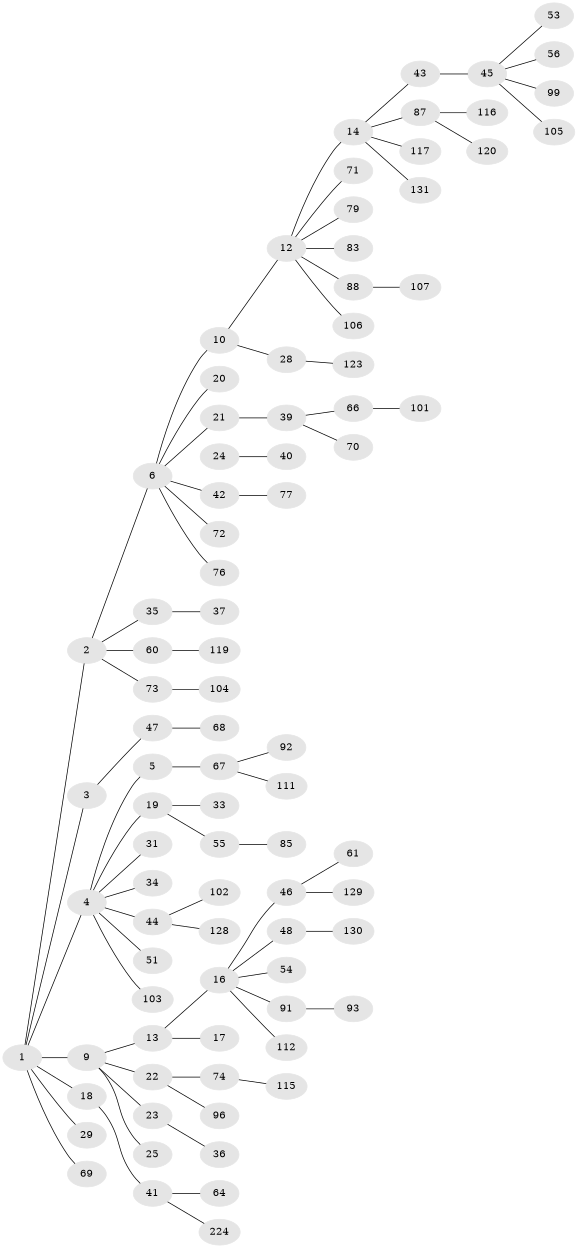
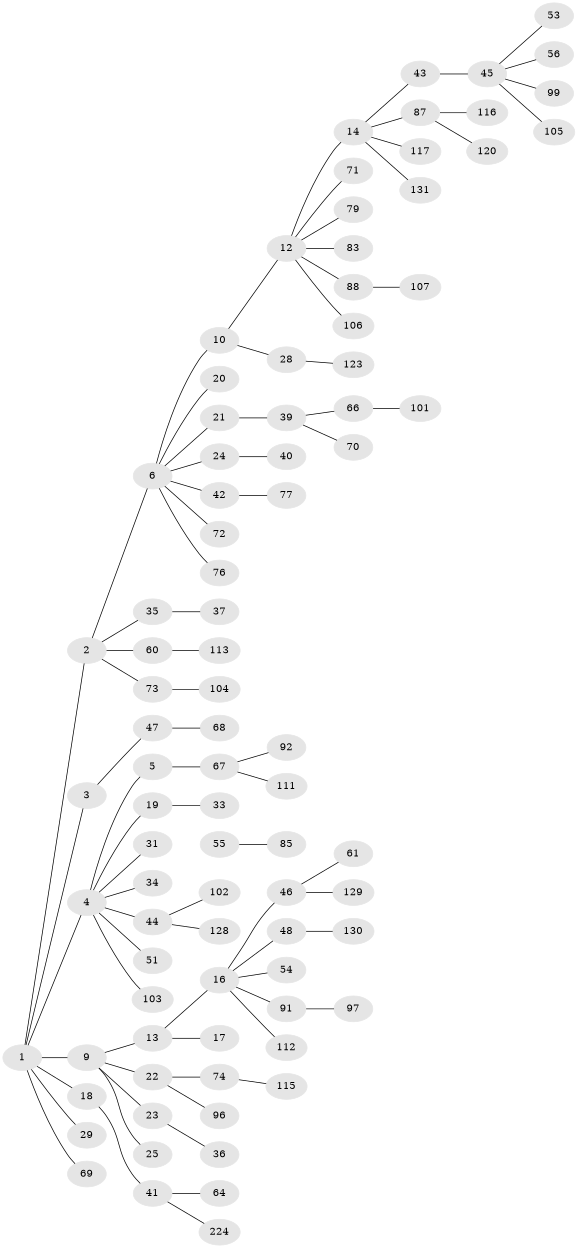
  graph {
    rankdir=LR
    node [color=gray90 style=filled]
    1 [super="+7"]
    2 [super="+57"]
    3 [super="+11"]
    4 [super="+27"]
    9 [super="+114"]
    18 [super="+38"]
    29 [super="+30"]
    69
    6 [super="+8"]
    35
    60 [super="+98"]
    73 [super="+125"]
    47
    5
    19 [super="+63"]
    31 [super="+80"]
    34 [super="+50"]
    44 [super="+58"]
    51
    103 [super="+126"]
    13 [super="+15"]
    22 [super="+90"]
    23
    25
    41 [super="+49"]
    10
    20
    21
    24
    42
    72
    76
    37
-   119
+   119 [label=113]
    104 [super="+127"]
    68
    67 [super="+94"]
    33
    55 [super="+122"]
    102
    128
    92
    111
    12 [super="+75"]
    28 [super="+109"]
    39 [super="+65"]
    40 [super="+82"]
    77 [super="+95"]
    16 [super="+32"]
    17
    74 [super="+108"]
    96
    36
    14 [super="+26"]
    71
    79
    83 [super="+86"]
    88 [super="+89"]
    106
    123
    43 [super="+52"]
    87 [super="+110"]
    117
    131
    107
    46 [super="+62"]
    48 [super="+84"]
    54 [super="+118"]
    91
    112
    45 [super="+81"]
    116
    120
    61
    129
    130
-   97 [super="+100" label=93]
+   97 [super="+100"]
    64
    n79 [label=224]
    85
    66 [super="+78"]
    70
    115
    101 [super="+121"]
    53 [super="+113"]
    56 [super="+59"]
    99
    105
    1 -- 2
    1 -- 3
    1 -- 4
    1 -- 9
    1 -- 18
    1 -- 29
    1 -- 69
    2 -- 6
    2 -- 35
    2 -- 60
    2 -- 73
    3 -- 47
    4 -- 5
    4 -- 19
    4 -- 31
    4 -- 34
    4 -- 44
    4 -- 51
    4 -- 103
    9 -- 13
    9 -- 22
    9 -- 23
    9 -- 25
    18 -- 41
    6 -- 10
    6 -- 20
    6 -- 21
+   6 -- 24
    6 -- 42
    6 -- 72
    6 -- 76
    35 -- 37
    60 -- 119
    73 -- 104
    47 -- 68
    5 -- 67
    19 -- 33
-   19 -- 55
    44 -- 102
    44 -- 128
    13 -- 16
    13 -- 17
    22 -- 74
    22 -- 96
    23 -- 36
    41 -- 64
    41 -- n79
    10 -- 12
    10 -- 28
    21 -- 39
    24 -- 40
    42 -- 77
    67 -- 92
    67 -- 111
    55 -- 85
    12 -- 14
    12 -- 71
    12 -- 79
    12 -- 83
    12 -- 88
    12 -- 106
    28 -- 123
    39 -- 66
    39 -- 70
    16 -- 46
    16 -- 48
    16 -- 54
    16 -- 91
    16 -- 112
    74 -- 115
    14 -- 43
    14 -- 87
    14 -- 117
    14 -- 131
    88 -- 107
    43 -- 45
    87 -- 116
    87 -- 120
    46 -- 61
    46 -- 129
    48 -- 130
    91 -- 97
    45 -- 53
    45 -- 56
    45 -- 99
    45 -- 105
    66 -- 101
  }
